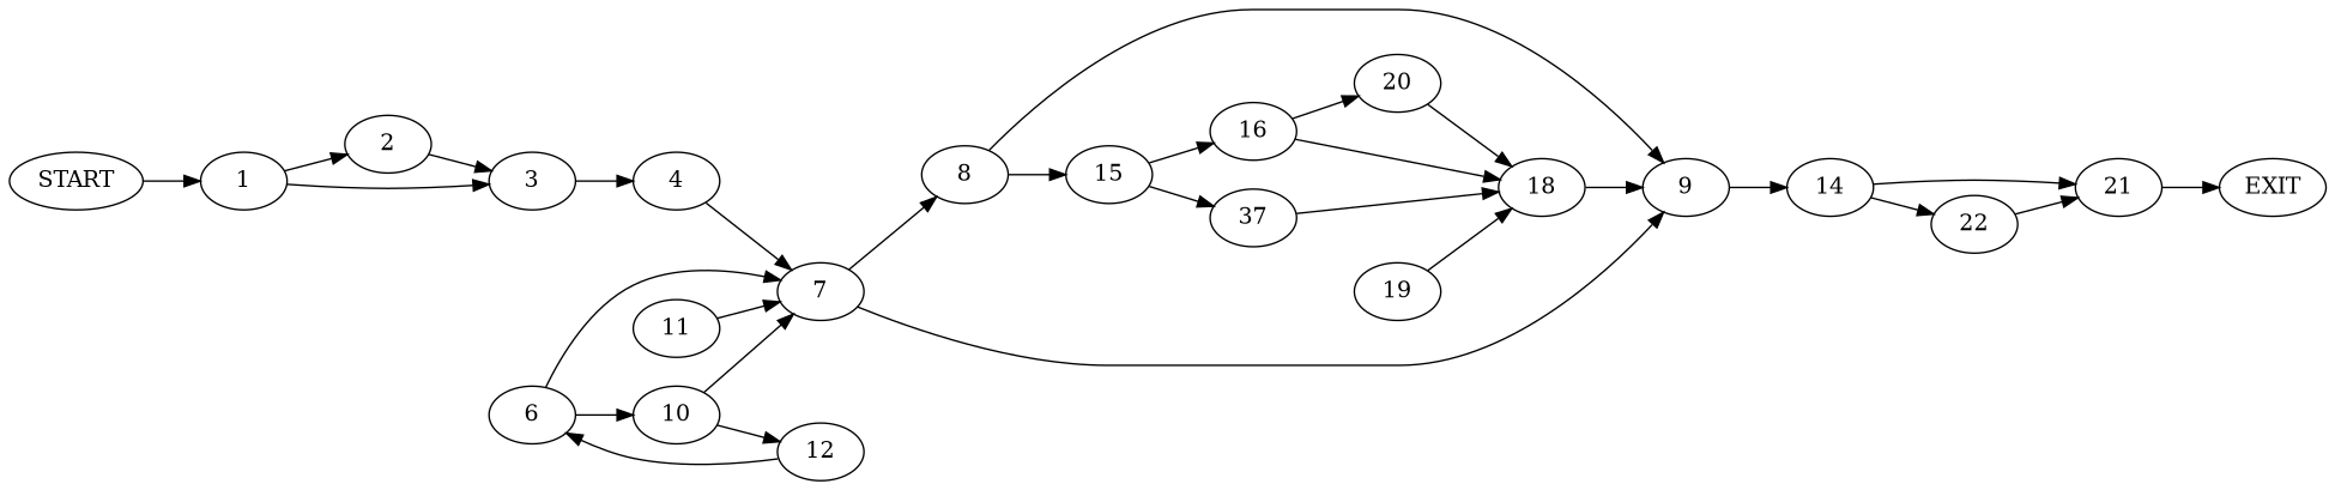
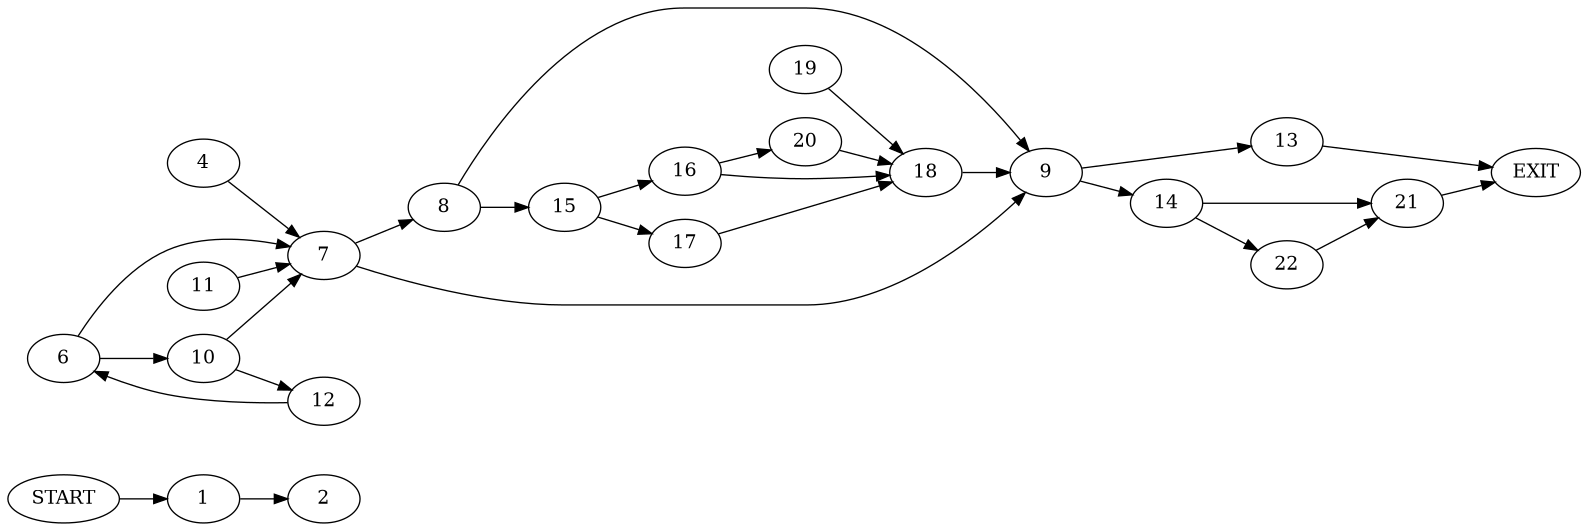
  digraph {
    rankdir=LR
    n1 [label=START]
    1
    2
-   3
    n5 [label=EXIT]
    4
    7
    8
    9
    6
    10
    12
    15
+   13
    14
    16
-   17 [label=37]
+   17
    21
    22
    11
    20
    18
    19
    n1 -> 1
    1 -> 2
-   1 -> 3
-   2 -> 3
-   3 -> 4
    4 -> 7
    7 -> 8
    7 -> 9
    8 -> 9
    8 -> 15
+   9 -> 13
    9 -> 14
    6 -> 7
    6 -> 10
    10 -> 7
    10 -> 12
    12 -> 6
    15 -> 16
    15 -> 17
+   13 -> n5
    14 -> 21
    14 -> 22
    16 -> 20
    16 -> 18
    17 -> 18
    21 -> n5
    22 -> 21
    11 -> 7
    20 -> 18
    18 -> 9
    19 -> 18
  }
